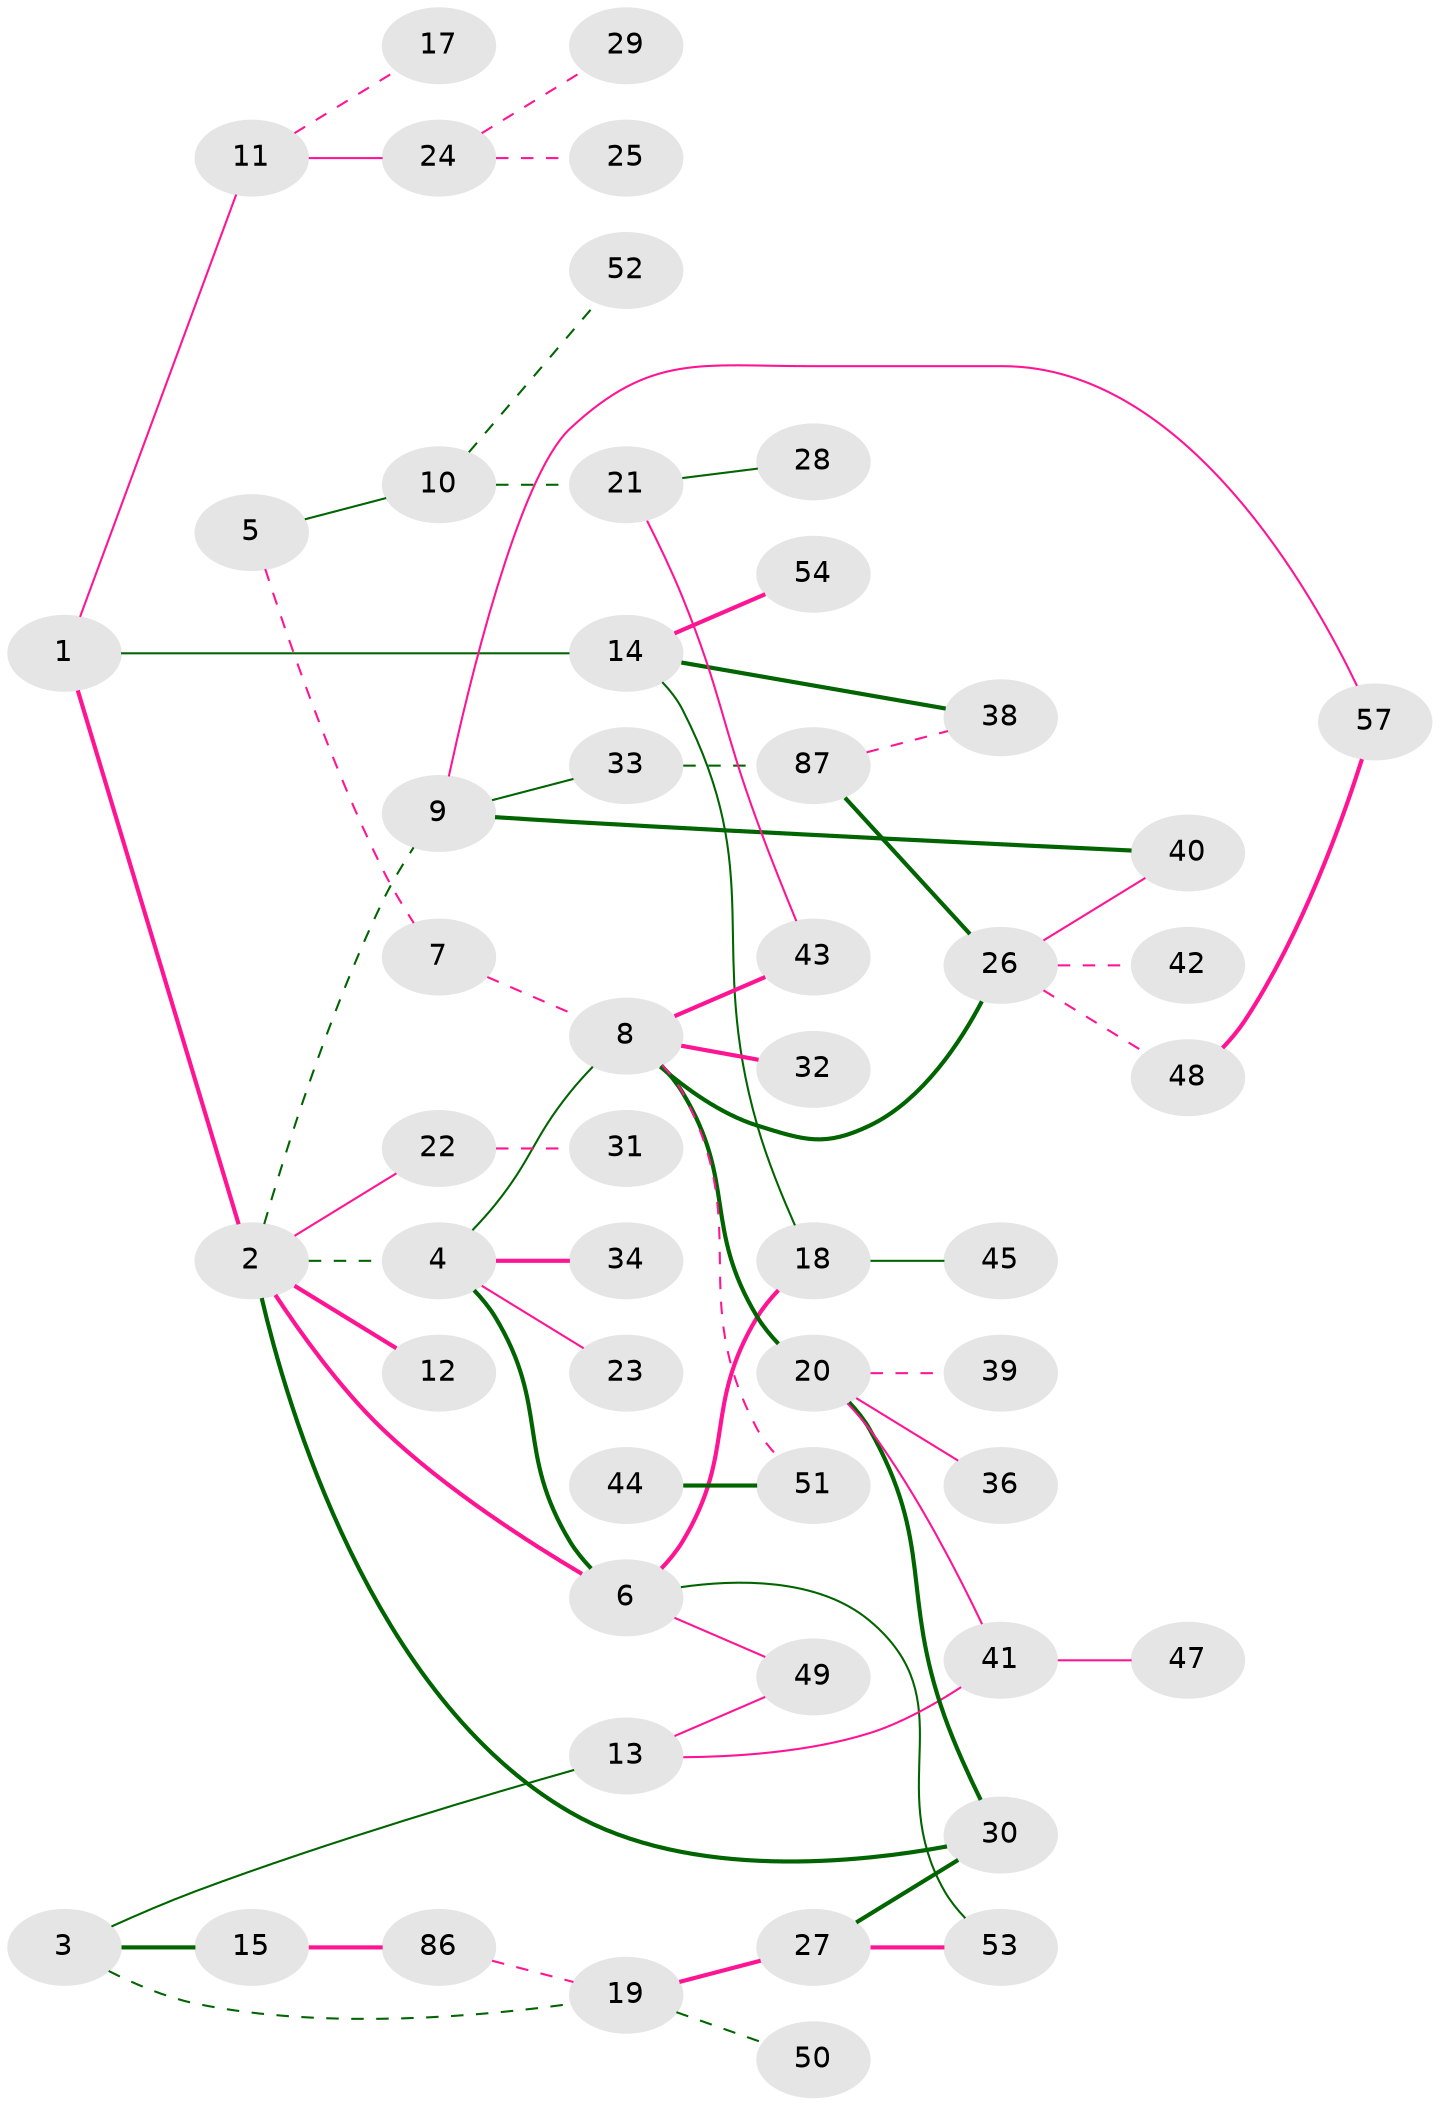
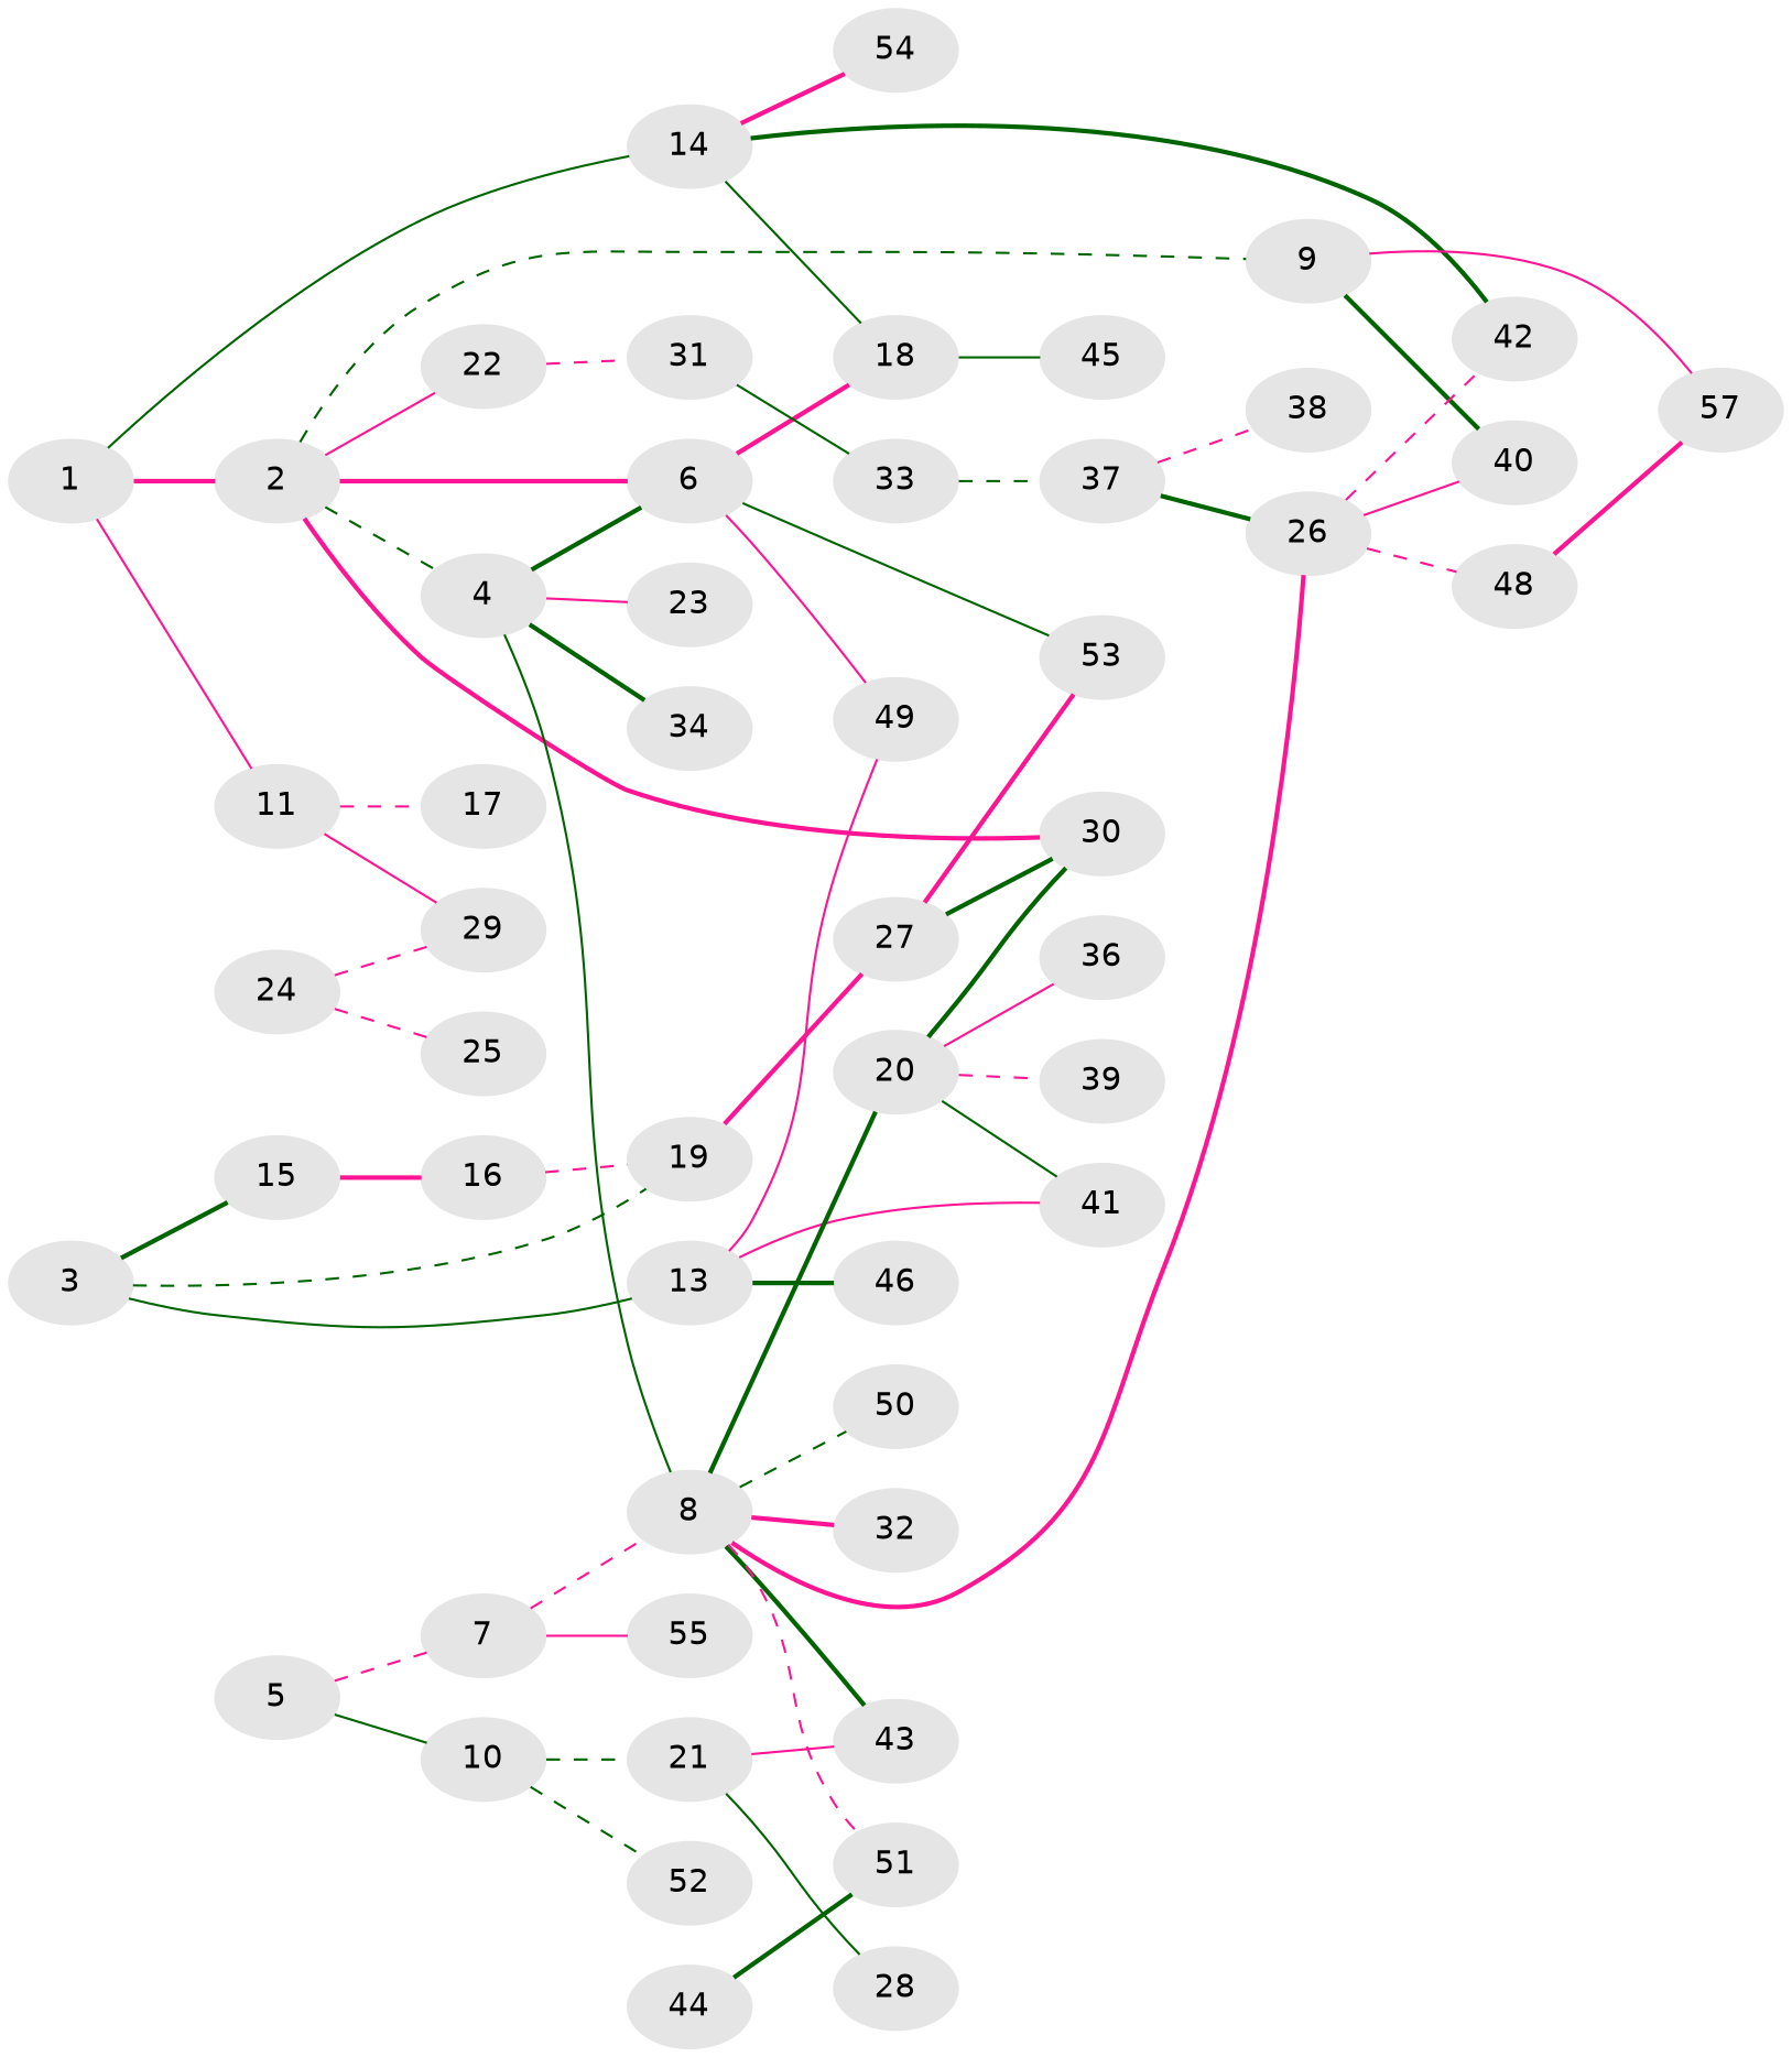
  graph {
    fontname="DejaVu Sans"
    rankdir=LR
    node [color=gray90 fontname="DejaVu Sans" style=filled]
    edge [color=deeppink fontname="DejaVu Sans" style=bold]
    1
    2
    11
    14
    4
    9
-   12
    22
    30
    6
    17
    24
    18
    42
    54
    3
    13
    15
    19
    8
    23
    34
    33
    40
    57
    31
    49
    41
-   16 [label=86]
+   46
+   16
    27
    5
    7
    10
    53
    20
    26
    32
    43
    50
    51
+   55
    21
    52
    45
    36
    39
    48
-   37 [label=87]
+   37
    28
    25
    29
-   47
    38
    44
    1 -- 2
    1 -- 11 [style=solid]
    1 -- 14 [color=darkgreen style=solid]
    2 -- 4 [color=darkgreen style=dashed]
    2 -- 9 [color=darkgreen style=dashed]
-   2 -- 12
    2 -- 22 [style=solid]
-   2 -- 30 [color=darkgreen]
+   2 -- 30
    2 -- 6
    11 -- 17 [style=dashed]
-   11 -- 24 [style=solid]
+   11 -- 29 [style=solid]
    14 -- 18 [color=darkgreen style=solid]
-   14 -- 38 [color=darkgreen]
+   14 -- 42 [color=darkgreen]
    14 -- 54
    4 -- 6 [color=darkgreen]
    4 -- 8 [color=darkgreen style=solid]
    4 -- 23 [style=solid]
-   4 -- 34
-   9 -- 33 [color=darkgreen style=solid]
+   4 -- 34 [color=darkgreen]
+   31 -- 33 [color=darkgreen style=solid]
    9 -- 40 [color=darkgreen]
    9 -- 57 [style=solid]
    22 -- 31 [style=dashed]
    6 -- 18
    6 -- 49 [style=solid]
    6 -- 53 [color=darkgreen style=solid]
    24 -- 25 [style=dashed]
    24 -- 29 [style=dashed]
    18 -- 45 [color=darkgreen style=solid]
    3 -- 13 [color=darkgreen style=solid]
    3 -- 15 [color=darkgreen]
    3 -- 19 [color=darkgreen style=dashed]
    13 -- 49 [style=solid]
    13 -- 41 [style=solid]
+   13 -- 46 [color=darkgreen]
    15 -- 16
    19 -- 27
    8 -- 20 [color=darkgreen]
-   8 -- 26 [color=darkgreen]
+   8 -- 26
    8 -- 32
-   8 -- 43
-   19 -- 50 [color=darkgreen style=dashed]
+   8 -- 43 [color=darkgreen]
+   8 -- 50 [color=darkgreen style=dashed]
    8 -- 51 [style=dashed]
    33 -- 37 [color=darkgreen style=dashed]
-   41 -- 47 [style=solid]
    16 -- 19 [style=dashed]
    27 -- 30 [color=darkgreen]
    27 -- 53
    5 -- 7 [style=dashed]
    5 -- 10 [color=darkgreen style=solid]
    7 -- 8 [style=dashed]
+   7 -- 55 [style=solid]
    10 -- 21 [color=darkgreen style=dashed]
    10 -- 52 [color=darkgreen style=dashed]
    20 -- 30 [color=darkgreen]
-   20 -- 41 [style=solid]
+   20 -- 41 [color=darkgreen style=solid]
    20 -- 36 [style=solid]
    20 -- 39 [style=dashed]
    26 -- 42 [style=dashed]
    26 -- 40 [style=solid]
    26 -- 48 [style=dashed]
    21 -- 43 [style=solid]
    21 -- 28 [color=darkgreen style=solid]
    48 -- 57
    37 -- 26 [color=darkgreen]
    37 -- 38 [style=dashed]
    44 -- 51 [color=darkgreen]
  }
